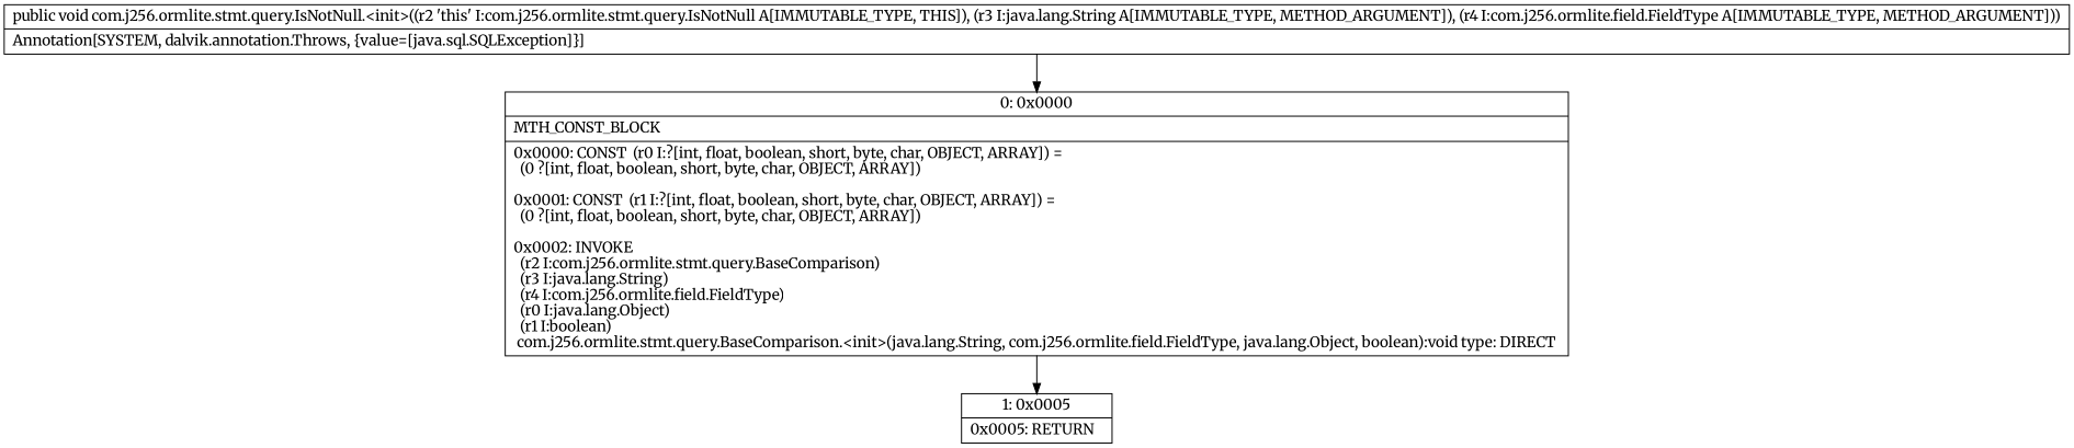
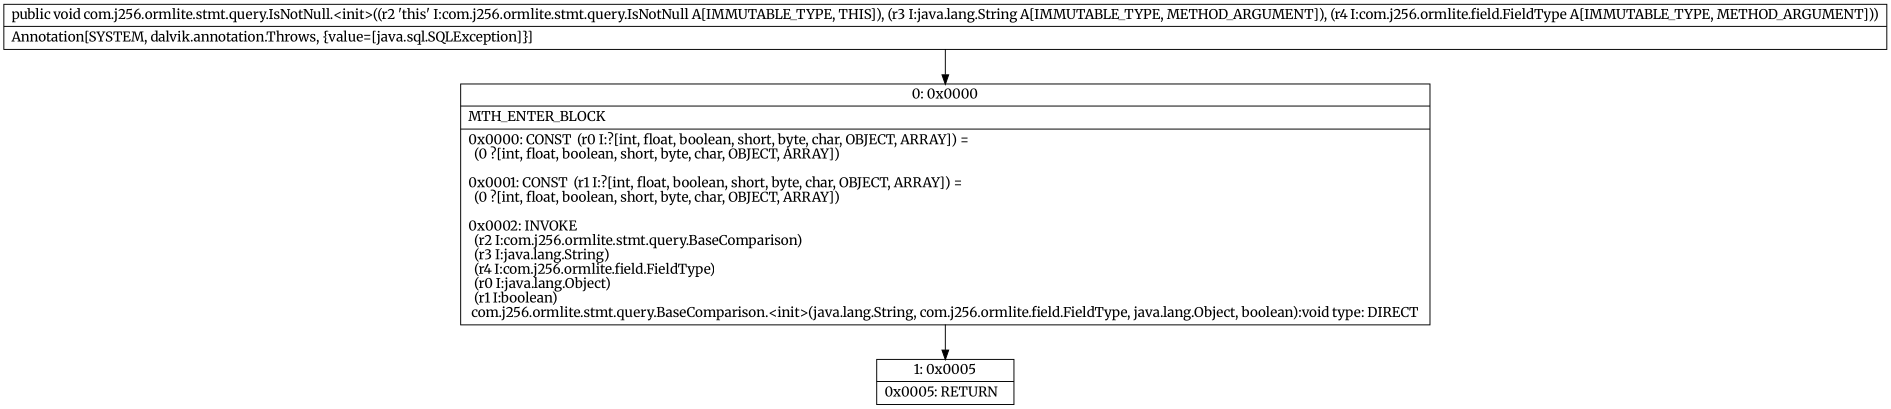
  digraph {
    fontname=Merriweather
    node [shape=record fontname=Merriweather]
    edge [fontname=Merriweather]
-   n1 [label="{0\:\ 0x0000|MTH_CONST_BLOCK\l|0x0000: CONST  (r0 I:?[int, float, boolean, short, byte, char, OBJECT, ARRAY]) = \l  (0 ?[int, float, boolean, short, byte, char, OBJECT, ARRAY])\l \l0x0001: CONST  (r1 I:?[int, float, boolean, short, byte, char, OBJECT, ARRAY]) = \l  (0 ?[int, float, boolean, short, byte, char, OBJECT, ARRAY])\l \l0x0002: INVOKE  \l  (r2 I:com.j256.ormlite.stmt.query.BaseComparison)\l  (r3 I:java.lang.String)\l  (r4 I:com.j256.ormlite.field.FieldType)\l  (r0 I:java.lang.Object)\l  (r1 I:boolean)\l com.j256.ormlite.stmt.query.BaseComparison.\<init\>(java.lang.String, com.j256.ormlite.field.FieldType, java.lang.Object, boolean):void type: DIRECT \l}"]
+   n1 [label="{0\:\ 0x0000|MTH_ENTER_BLOCK\l|0x0000: CONST  (r0 I:?[int, float, boolean, short, byte, char, OBJECT, ARRAY]) = \l  (0 ?[int, float, boolean, short, byte, char, OBJECT, ARRAY])\l \l0x0001: CONST  (r1 I:?[int, float, boolean, short, byte, char, OBJECT, ARRAY]) = \l  (0 ?[int, float, boolean, short, byte, char, OBJECT, ARRAY])\l \l0x0002: INVOKE  \l  (r2 I:com.j256.ormlite.stmt.query.BaseComparison)\l  (r3 I:java.lang.String)\l  (r4 I:com.j256.ormlite.field.FieldType)\l  (r0 I:java.lang.Object)\l  (r1 I:boolean)\l com.j256.ormlite.stmt.query.BaseComparison.\<init\>(java.lang.String, com.j256.ormlite.field.FieldType, java.lang.Object, boolean):void type: DIRECT \l}"]
    n2 [label="{1\:\ 0x0005|0x0005: RETURN   \l}"]
    n3 [label="{public void com.j256.ormlite.stmt.query.IsNotNull.\<init\>((r2 'this' I:com.j256.ormlite.stmt.query.IsNotNull A[IMMUTABLE_TYPE, THIS]), (r3 I:java.lang.String A[IMMUTABLE_TYPE, METHOD_ARGUMENT]), (r4 I:com.j256.ormlite.field.FieldType A[IMMUTABLE_TYPE, METHOD_ARGUMENT]))  | Annotation[SYSTEM, dalvik.annotation.Throws, \{value=[java.sql.SQLException]\}]\l}"]
    n1 -> n2
    n3 -> n1
  }
